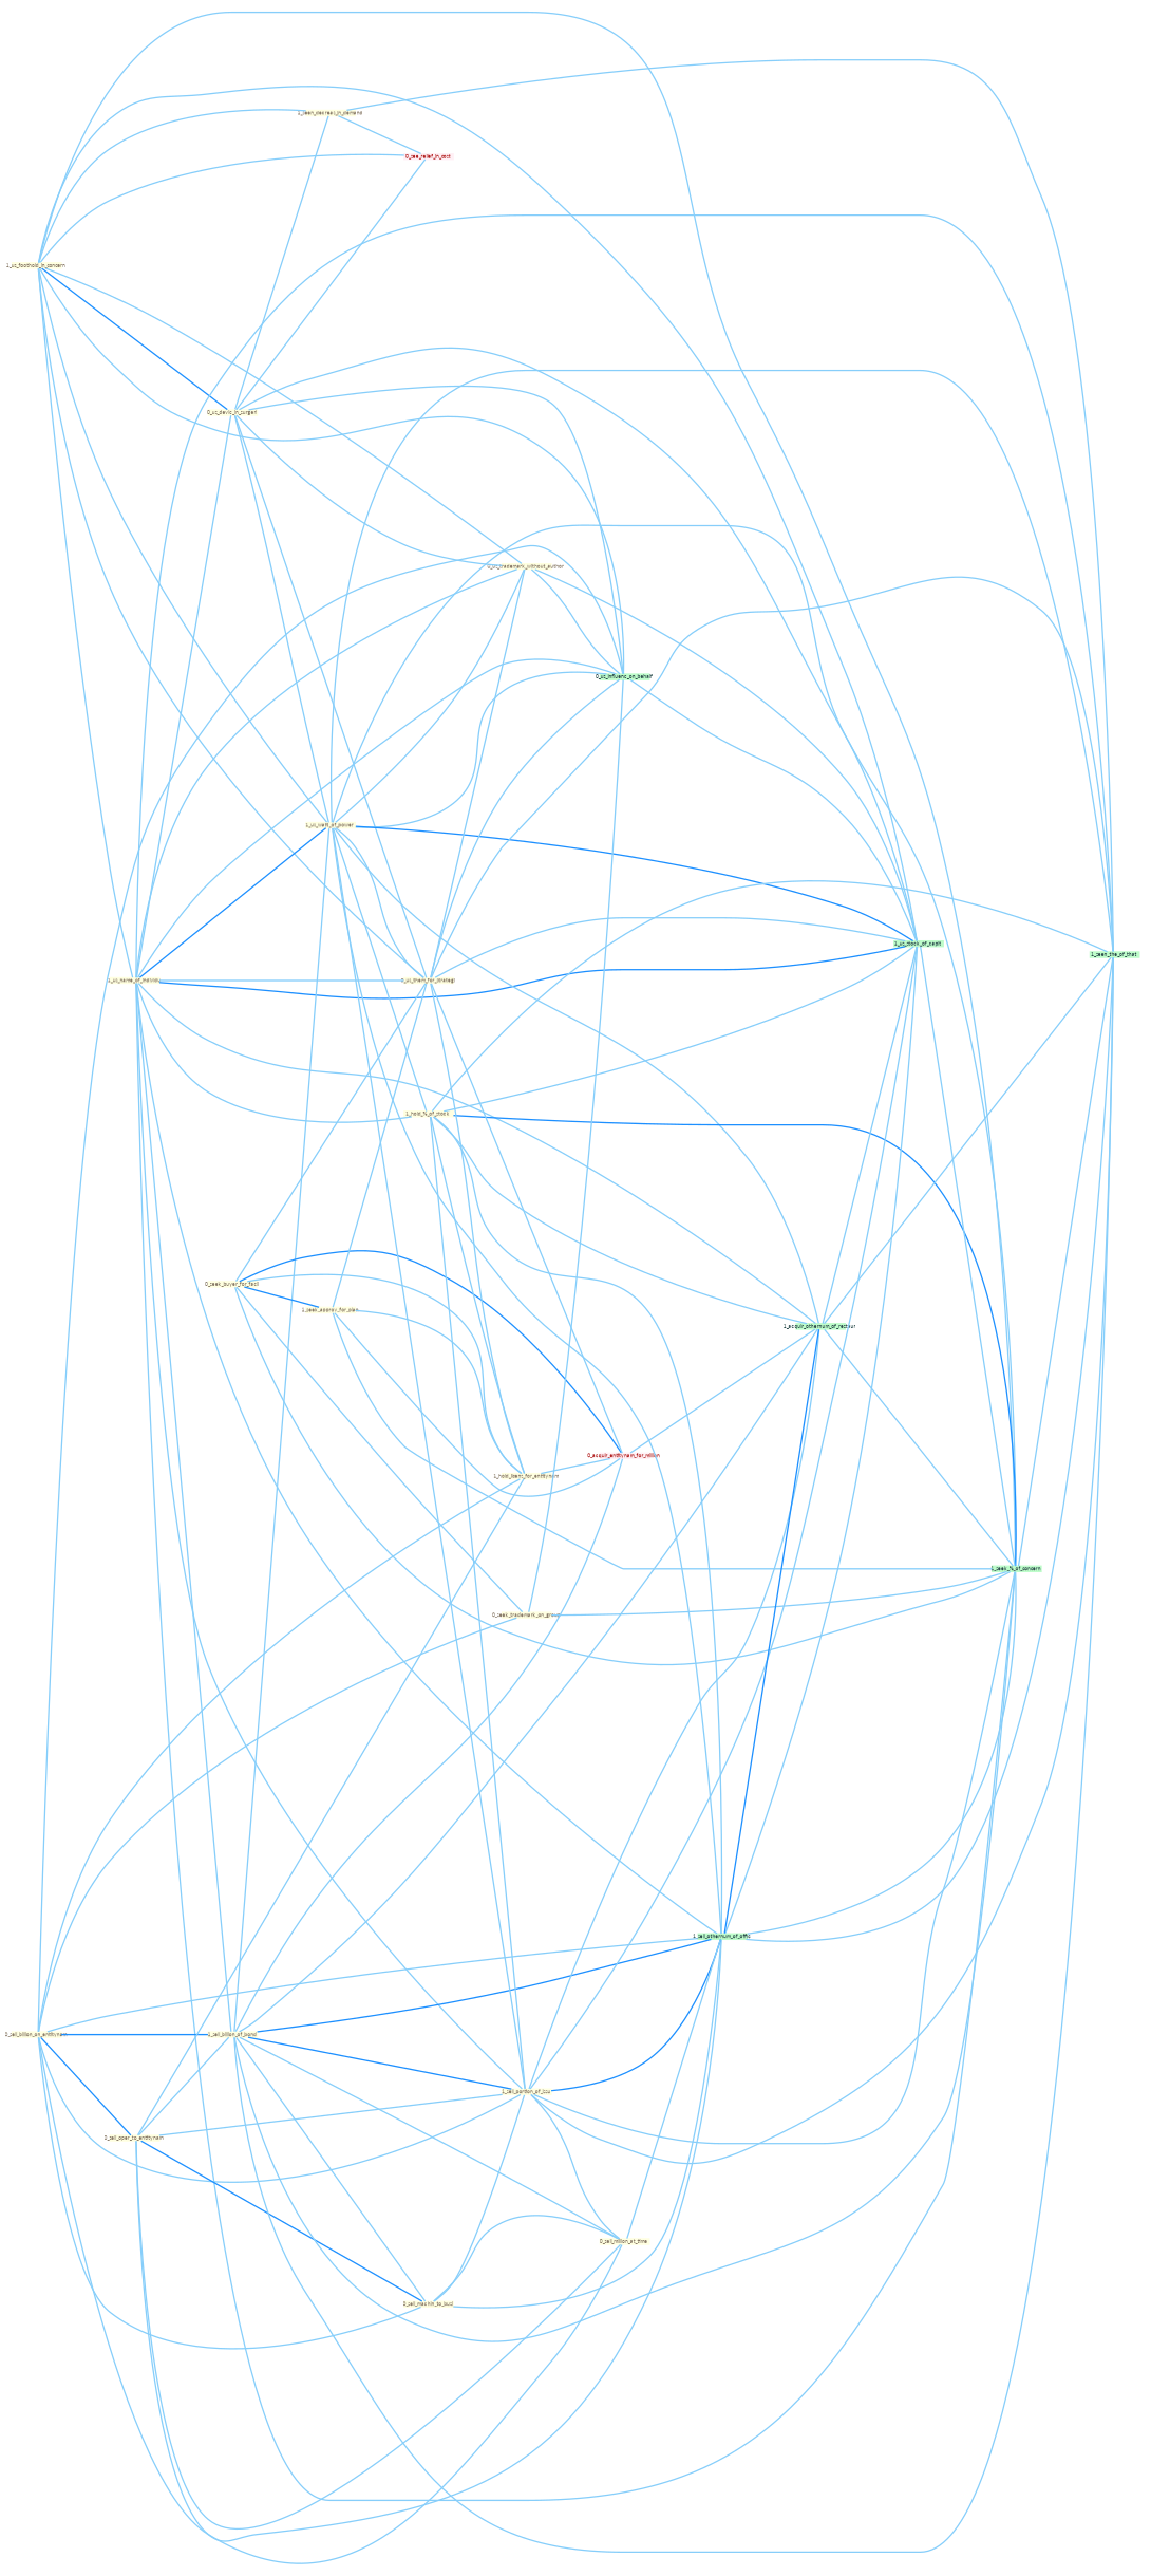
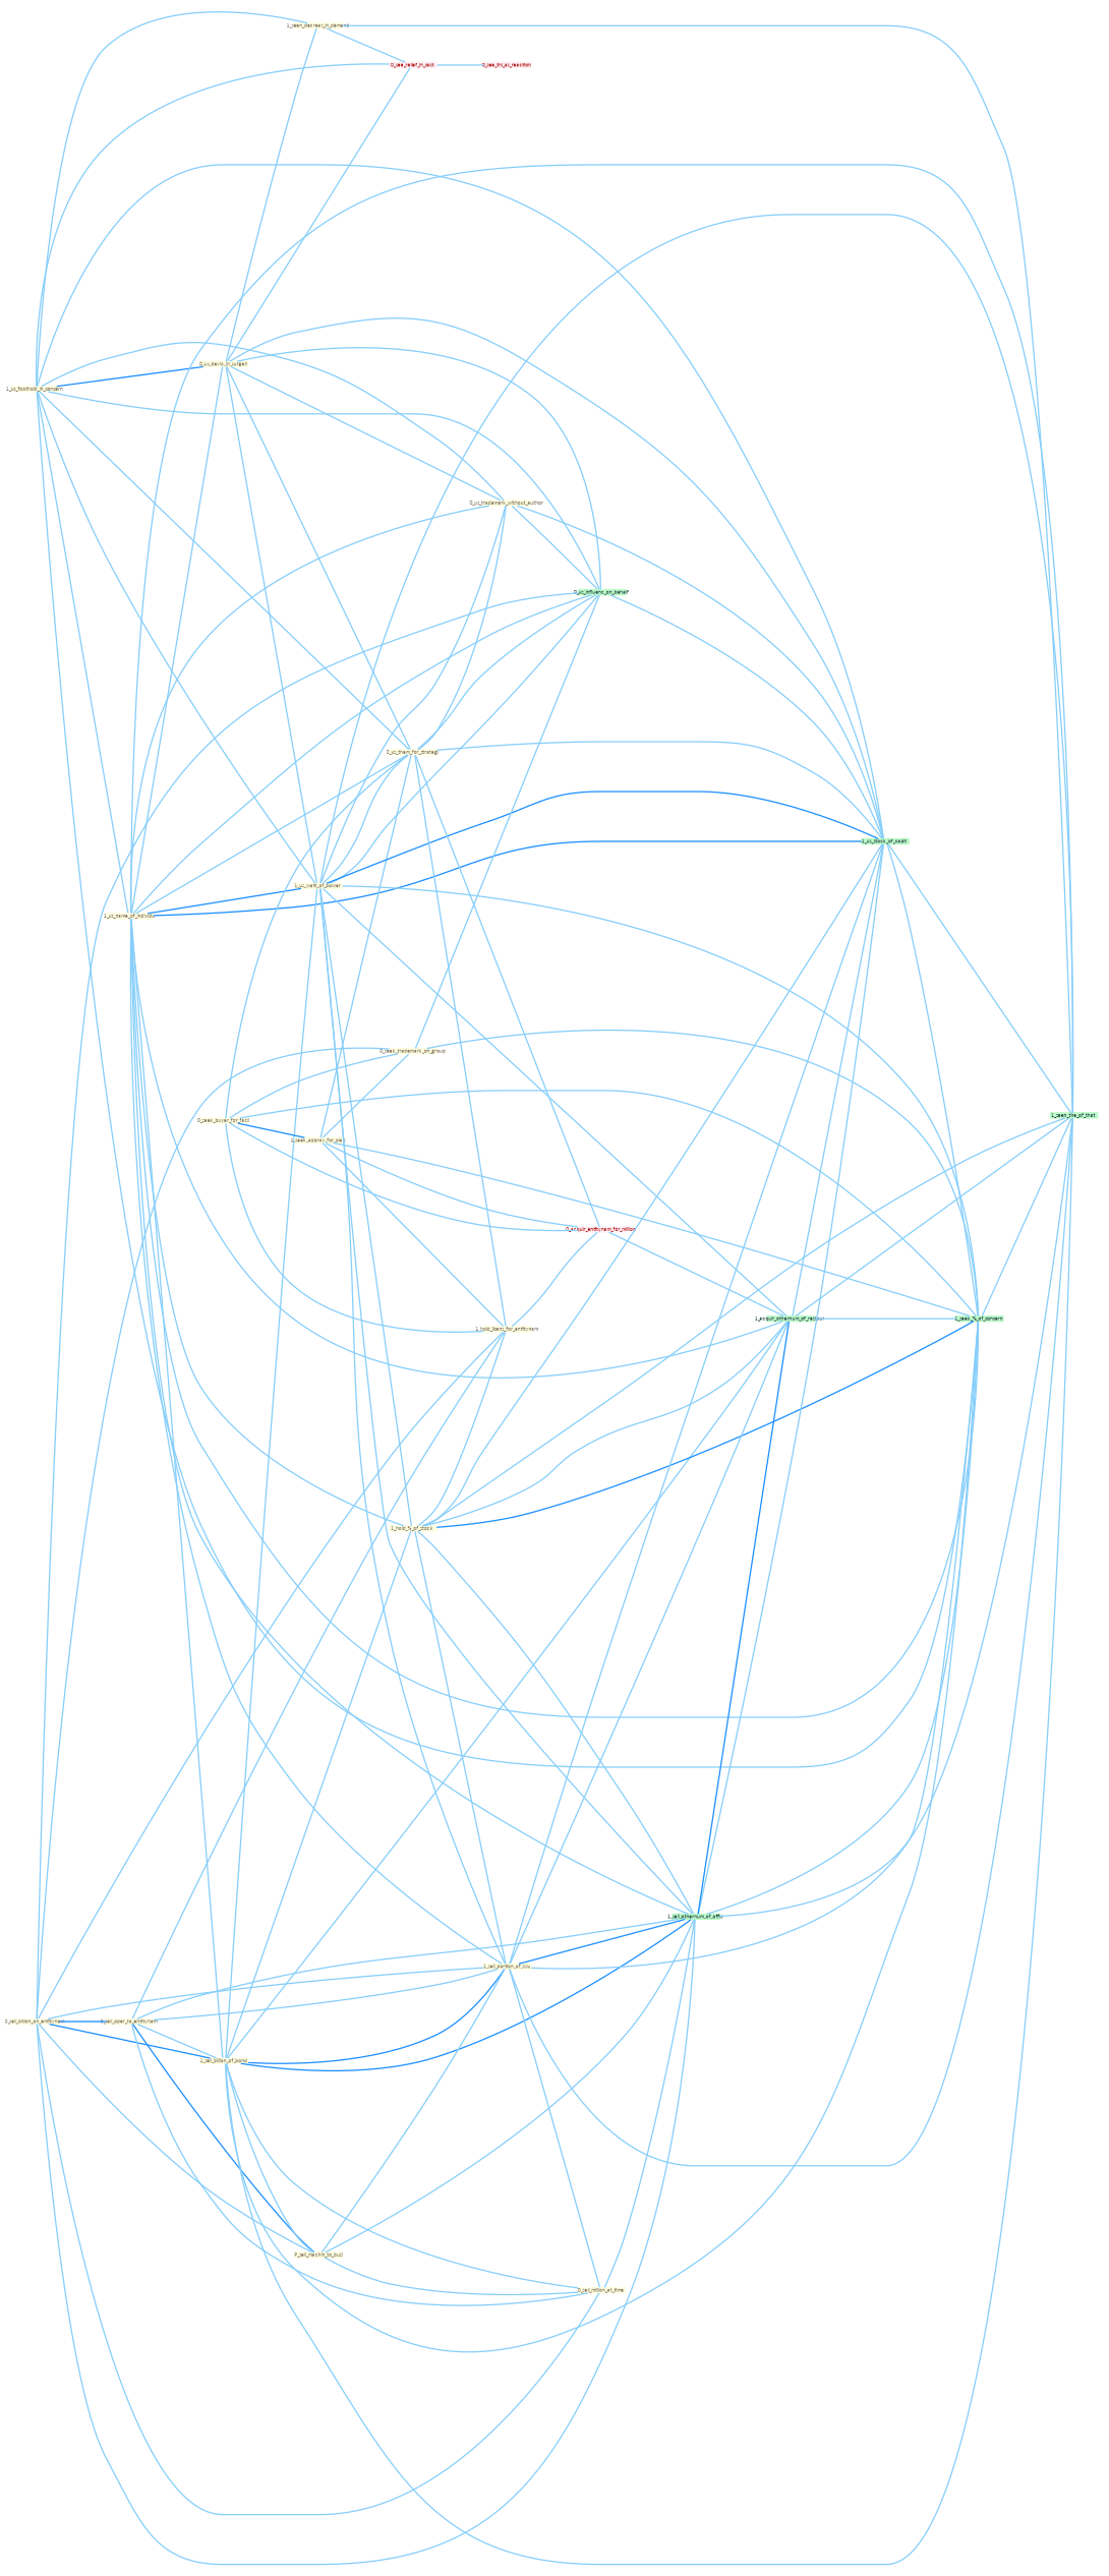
  graph {
    fontname=Lato
    rankdir=LR
    node [color="#ffffe0" fixedsize=true fontcolor="#8b7d6b" fontname=Lato fontsize=4 shape=polygon style=filled]
    edge [color="#87cefa" fontname=Lato w=1]
    "1_us_foothold_in_concern " [height=.06 width=.5]
    "1_us_name_of_individu " [height=.06 width=.5]
    "0_sell_billion_on_entitynam " [height=.06 width=.5]
    "0_sell_oper_to_entitynam " [height=.06 width=.5]
    "1_sell_billion_of_bond " [height=.06 width=.5]
    "0_seek_buyer_for_facil " [height=.06 width=.5]
-   "0_sell_machin_to_busi " [height=.06 width=.5]
+   "0_sell_machin_to_busi " [height=.06 width=.5 label="9_sell_machin_to_busi"]
    "1_seek_approv_for_plan " [height=.06 width=.5]
    "0_us_devic_in_surgeri " [height=.06 width=.5]
    "1_us_watt_of_power " [height=.06 width=.5]
    "1_seen_decreas_in_demand " [height=.06 width=.5]
    "1_hold_%_of_stock " [height=.06 width=.5]
    "0_us_them_for_strategi " [height=.06 width=.5]
    "1_sell_portion_of_issu " [height=.06 width=.5]
    "0_us_trademark_without_author " [height=.06 width=.5]
    "0_sell_million_at_time " [height=.06 width=.5]
    "1_hold_licens_for_entitynam " [height=.06 width=.5]
    n18 [height=.06 label="0_seek_trademark_on_group" width=.5]
    "0_acquir_entitynam_for_million " [color="#fff0f5" fontcolor="#b22222" height=.06 width=.5]
    "0_see_relief_in_cost " [color="#fff0f5" fontcolor="#b22222" height=.06 width=.5]
+   "0_see_thi_as_reaction " [color="#fff0f5" fontcolor="#b22222" height=.06 width=.5]
    "0_us_influenc_on_behalf " [color="#BDFCC9" fontcolor="#2f4f4f" height=.06 width=.5]
    "1_us_stock_of_capit " [color="#BDFCC9" fontcolor="#2f4f4f" height=.06 width=.5]
    "1_seek_%_of_concern " [color="#BDFCC9" fontcolor="#2f4f4f" height=.06 width=.5]
    "1_sell_othernum_of_offic " [color="#BDFCC9" fontcolor="#2f4f4f" height=.06 width=.5]
    "1_acquir_othernum_of_restaur " [color="#BDFCC9" fontcolor="#2f4f4f" height=.06 width=.5]
    "1_seen_the_of_that " [color="#BDFCC9" fontcolor="#2f4f4f" height=.06 width=.5]
    subgraph sub_1 {
      "1_us_foothold_in_concern "
      "1_us_name_of_individu "
      "0_sell_billion_on_entitynam "
      "0_sell_oper_to_entitynam "
      "1_sell_billion_of_bond "
      "0_seek_buyer_for_facil "
      "0_sell_machin_to_busi "
      "1_seek_approv_for_plan "
      "0_us_devic_in_surgeri "
      "1_us_watt_of_power "
      "1_seen_decreas_in_demand "
      "1_hold_%_of_stock "
      "0_us_them_for_strategi "
      "1_sell_portion_of_issu "
      "0_us_trademark_without_author "
      "0_sell_million_at_time "
      "1_hold_licens_for_entitynam "
      n18
    }
    subgraph sub_2 {
      "0_acquir_entitynam_for_million "
      "0_see_relief_in_cost "
+     "0_see_thi_as_reaction "
    }
    "1_us_foothold_in_concern " -- "1_us_name_of_individu "
    "1_us_foothold_in_concern " -- "0_us_devic_in_surgeri " [color="#1e90ff" w=2]
    "1_us_foothold_in_concern " -- "1_us_watt_of_power "
    "1_us_foothold_in_concern " -- "1_seen_decreas_in_demand "
    "1_us_foothold_in_concern " -- "0_us_them_for_strategi "
    "1_us_foothold_in_concern " -- "0_us_trademark_without_author "
    "1_us_foothold_in_concern " -- "0_see_relief_in_cost "
    "1_us_foothold_in_concern " -- "0_us_influenc_on_behalf "
    "1_us_foothold_in_concern " -- "1_us_stock_of_capit "
    "1_us_foothold_in_concern " -- "1_seek_%_of_concern "
    "1_us_name_of_individu " -- "1_sell_billion_of_bond "
    "1_us_name_of_individu " -- "0_us_devic_in_surgeri "
    "1_us_name_of_individu " -- "1_us_watt_of_power " [color="#1e90ff" w=2]
    "1_us_name_of_individu " -- "1_hold_%_of_stock "
    "1_us_name_of_individu " -- "0_us_them_for_strategi "
    "1_us_name_of_individu " -- "1_sell_portion_of_issu "
    "1_us_name_of_individu " -- "0_us_trademark_without_author "
    "1_us_name_of_individu " -- "0_us_influenc_on_behalf "
    "1_us_name_of_individu " -- "1_us_stock_of_capit " [color="#1e90ff" w=2]
    "1_us_name_of_individu " -- "1_seek_%_of_concern "
    "1_us_name_of_individu " -- "1_sell_othernum_of_offic "
    "1_us_name_of_individu " -- "1_acquir_othernum_of_restaur "
    "1_us_name_of_individu " -- "1_seen_the_of_that "
    "0_sell_billion_on_entitynam " -- "0_sell_oper_to_entitynam " [color="#1e90ff" w=2]
    "0_sell_billion_on_entitynam " -- "1_sell_billion_of_bond " [color="#1e90ff" w=2]
    "0_sell_billion_on_entitynam " -- "0_sell_machin_to_busi "
    "0_sell_billion_on_entitynam " -- "1_sell_portion_of_issu "
    "0_sell_billion_on_entitynam " -- "0_sell_million_at_time "
    "0_sell_billion_on_entitynam " -- "1_hold_licens_for_entitynam "
    "0_sell_billion_on_entitynam " -- n18
    "0_sell_billion_on_entitynam " -- "0_us_influenc_on_behalf "
    "0_sell_billion_on_entitynam " -- "1_sell_othernum_of_offic "
    "0_sell_oper_to_entitynam " -- "1_sell_billion_of_bond "
    "0_sell_oper_to_entitynam " -- "0_sell_machin_to_busi " [color="#1e90ff" w=2]
    "0_sell_oper_to_entitynam " -- "1_sell_portion_of_issu "
    "0_sell_oper_to_entitynam " -- "0_sell_million_at_time "
    "0_sell_oper_to_entitynam " -- "1_hold_licens_for_entitynam "
    "0_sell_oper_to_entitynam " -- "1_sell_othernum_of_offic "
    "1_sell_billion_of_bond " -- "0_sell_machin_to_busi "
    "1_sell_billion_of_bond " -- "1_us_watt_of_power "
-   "1_sell_billion_of_bond " -- "0_acquir_entitynam_for_million "
+   "1_sell_billion_of_bond " -- "1_hold_%_of_stock "
    "1_sell_billion_of_bond " -- "1_sell_portion_of_issu " [color="#1e90ff" w=2]
    "1_sell_billion_of_bond " -- "0_sell_million_at_time "
    "1_sell_billion_of_bond " -- "1_seek_%_of_concern "
    "1_sell_billion_of_bond " -- "1_sell_othernum_of_offic " [color="#1e90ff" w=2]
    "1_sell_billion_of_bond " -- "1_acquir_othernum_of_restaur "
    "1_sell_billion_of_bond " -- "1_seen_the_of_that "
    "0_seek_buyer_for_facil " -- "1_seek_approv_for_plan " [color="#1e90ff" w=2]
    "0_seek_buyer_for_facil " -- "0_us_them_for_strategi "
    "0_seek_buyer_for_facil " -- "1_hold_licens_for_entitynam "
    "0_seek_buyer_for_facil " -- n18
-   "0_seek_buyer_for_facil " -- "0_acquir_entitynam_for_million " [color="#1e90ff"]
+   "0_seek_buyer_for_facil " -- "0_acquir_entitynam_for_million "
    "0_seek_buyer_for_facil " -- "1_seek_%_of_concern "
    "0_sell_machin_to_busi " -- "1_sell_portion_of_issu "
    "0_sell_machin_to_busi " -- "0_sell_million_at_time "
    "0_sell_machin_to_busi " -- "1_sell_othernum_of_offic "
    "1_seek_approv_for_plan " -- "0_us_them_for_strategi "
    "1_seek_approv_for_plan " -- "1_hold_licens_for_entitynam "
+   "1_seek_approv_for_plan " -- n18
    "1_seek_approv_for_plan " -- "0_acquir_entitynam_for_million "
    "1_seek_approv_for_plan " -- "1_seek_%_of_concern "
    "0_us_devic_in_surgeri " -- "1_us_watt_of_power "
    "0_us_devic_in_surgeri " -- "1_seen_decreas_in_demand "
    "0_us_devic_in_surgeri " -- "0_us_them_for_strategi "
    "0_us_devic_in_surgeri " -- "0_us_trademark_without_author "
    "0_us_devic_in_surgeri " -- "0_see_relief_in_cost "
    "0_us_devic_in_surgeri " -- "0_us_influenc_on_behalf "
    "0_us_devic_in_surgeri " -- "1_us_stock_of_capit "
    "1_us_watt_of_power " -- "1_hold_%_of_stock "
    "1_us_watt_of_power " -- "0_us_them_for_strategi "
    "1_us_watt_of_power " -- "1_sell_portion_of_issu "
    "1_us_watt_of_power " -- "0_us_trademark_without_author "
    "1_us_watt_of_power " -- "0_us_influenc_on_behalf "
    "1_us_watt_of_power " -- "1_us_stock_of_capit " [color="#1e90ff" w=2]
    "1_us_watt_of_power " -- "1_seek_%_of_concern "
    "1_us_watt_of_power " -- "1_sell_othernum_of_offic "
    "1_us_watt_of_power " -- "1_acquir_othernum_of_restaur "
    "1_us_watt_of_power " -- "1_seen_the_of_that "
    "1_seen_decreas_in_demand " -- "0_see_relief_in_cost "
    "1_seen_decreas_in_demand " -- "1_seen_the_of_that "
    "1_hold_%_of_stock " -- "1_sell_portion_of_issu "
    "1_hold_%_of_stock " -- "1_hold_licens_for_entitynam "
    "1_hold_%_of_stock " -- "1_us_stock_of_capit "
    "1_hold_%_of_stock " -- "1_seek_%_of_concern " [color="#1e90ff" w=2]
    "1_hold_%_of_stock " -- "1_sell_othernum_of_offic "
    "1_hold_%_of_stock " -- "1_acquir_othernum_of_restaur "
    "1_hold_%_of_stock " -- "1_seen_the_of_that "
    "0_us_them_for_strategi " -- "0_us_trademark_without_author "
    "0_us_them_for_strategi " -- "1_hold_licens_for_entitynam "
    "0_us_them_for_strategi " -- "0_acquir_entitynam_for_million "
    "0_us_them_for_strategi " -- "0_us_influenc_on_behalf "
    "0_us_them_for_strategi " -- "1_us_stock_of_capit "
    "1_sell_portion_of_issu " -- "0_sell_million_at_time "
    "1_sell_portion_of_issu " -- "1_us_stock_of_capit "
    "1_sell_portion_of_issu " -- "1_seek_%_of_concern "
    "1_sell_portion_of_issu " -- "1_sell_othernum_of_offic " [color="#1e90ff" w=2]
    "1_sell_portion_of_issu " -- "1_acquir_othernum_of_restaur "
    "1_sell_portion_of_issu " -- "1_seen_the_of_that "
    "0_us_trademark_without_author " -- "0_us_influenc_on_behalf "
    "0_us_trademark_without_author " -- "1_us_stock_of_capit "
    "0_sell_million_at_time " -- "1_sell_othernum_of_offic "
    "1_hold_licens_for_entitynam " -- "0_acquir_entitynam_for_million "
    n18 -- "0_us_influenc_on_behalf "
    n18 -- "1_seek_%_of_concern "
    "0_acquir_entitynam_for_million " -- "1_acquir_othernum_of_restaur "
+   "0_see_relief_in_cost " -- "0_see_thi_as_reaction "
    "0_us_influenc_on_behalf " -- "1_us_stock_of_capit "
    "1_us_stock_of_capit " -- "1_seek_%_of_concern "
-   "0_us_them_for_strategi " -- "1_seen_the_of_that "
+   "1_us_stock_of_capit " -- "1_seen_the_of_that "
    "1_seek_%_of_concern " -- "1_seen_the_of_that "
    "1_sell_othernum_of_offic " -- "1_us_stock_of_capit "
    "1_sell_othernum_of_offic " -- "1_seek_%_of_concern "
    "1_sell_othernum_of_offic " -- "1_acquir_othernum_of_restaur " [color="#1e90ff" w=2]
    "1_sell_othernum_of_offic " -- "1_seen_the_of_that "
    "1_acquir_othernum_of_restaur " -- "1_us_stock_of_capit "
    "1_acquir_othernum_of_restaur " -- "1_seek_%_of_concern "
    "1_acquir_othernum_of_restaur " -- "1_seen_the_of_that "
  }
